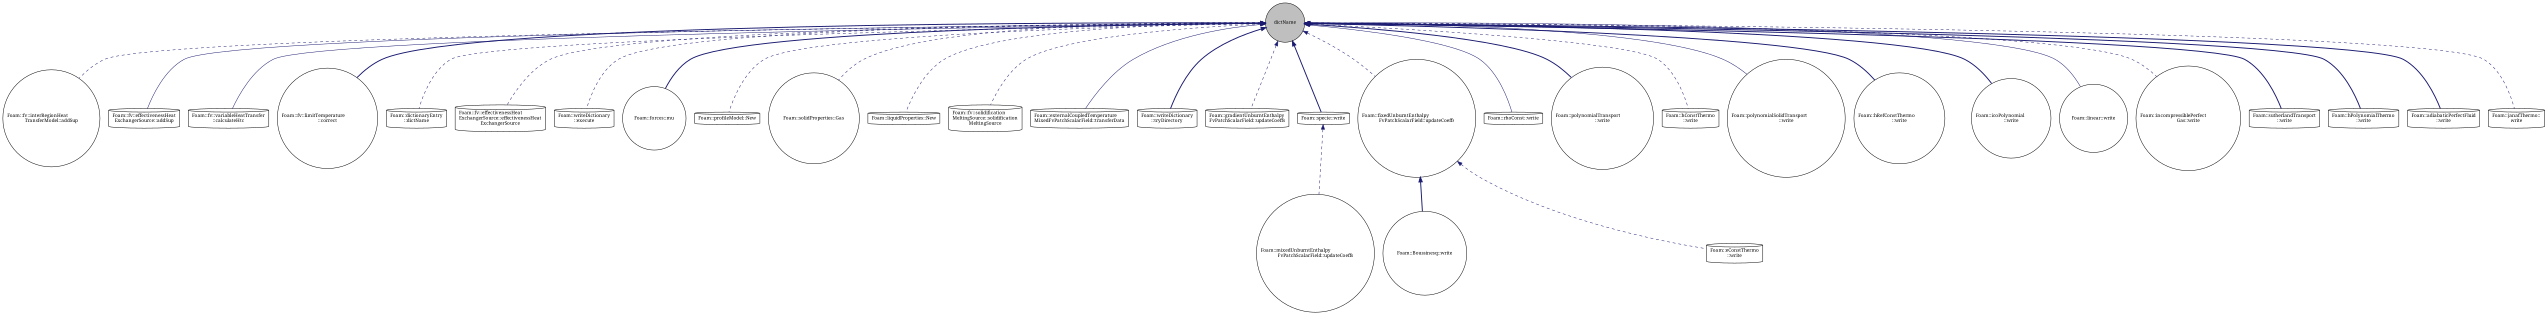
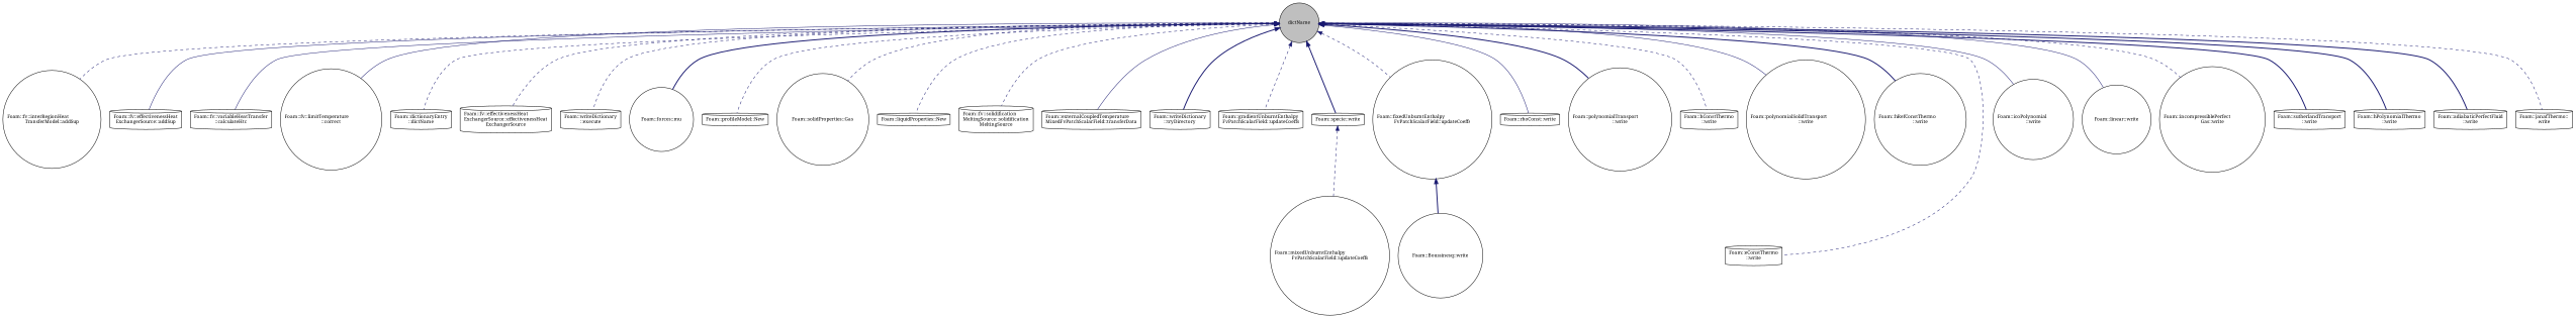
  digraph {
    fontname="Noto Serif"
    rankdir=TB
    node [color=black fontname="Noto Serif" fontsize=10 shape=cylinder]
    edge [color=midnightblue dir=back fontname="Noto Serif" fontsize=10 labelfontname=Helvetica labelfontsize=10 style=dashed]
    n1 [fillcolor=grey75 fontcolor=black height=0.2 label=dictName shape=circle style=filled width=0.4]
    n2 [height=0.2 label="Foam::fv::interRegionHeat\lTransferModel::addSup" shape=circle width=0.4]
    n3 [height=0.2 label="Foam::fv::effectivenessHeat\lExchangerSource::addSup" width=0.4]
    n4 [height=0.2 label="Foam::fv::variableHeatTransfer\l::calculateHtc" width=0.4]
    n5 [height=0.2 label="Foam::fv::limitTemperature\l::correct" shape=circle width=0.4]
    n6 [height=0.2 label="Foam::dictionaryEntry\l::dictName" width=0.4]
    n7 [height=0.2 label="Foam::fv::effectivenessHeat\lExchangerSource::effectivenessHeat\lExchangerSource" width=0.4]
    n8 [height=0.2 label="Foam::writeDictionary\l::execute" width=0.4]
    n9 [height=0.2 label="Foam::forces::mu" shape=circle width=0.4]
    n10 [height=0.2 label="Foam::profileModel::New" width=0.4]
    n11 [height=0.2 label="Foam::solidProperties::Gas" shape=circle width=0.4]
    n12 [height=0.2 label="Foam::liquidProperties::New" width=0.4]
    n13 [height=0.2 label="Foam::fv::solidification\lMeltingSource::solidification\lMeltingSource" width=0.4]
    n14 [height=0.2 label="Foam::externalCoupledTemperature\lMixedFvPatchScalarField::transferData" width=0.4]
    n15 [height=0.2 label="Foam::writeDictionary\l::tryDirectory" width=0.4]
    n16 [height=0.2 label="Foam::gradientUnburntEnthalpy\lFvPatchScalarField::updateCoeffs" width=0.4]
    n17 [height=0.2 label="Foam::fixedUnburntEnthalpy\lFvPatchScalarField::updateCoeffs" shape=circle width=0.4]
    n18 [height=0.2 label="Foam::specie::write" width=0.4]
    n19 [height=0.2 label="Foam::rhoConst::write" width=0.4]
    n20 [height=0.2 label="Foam::polynomialTransport\l::write" shape=circle width=0.4]
    n21 [height=0.2 label="Foam::hConstThermo\l::write" width=0.4]
    n22 [height=0.2 label="Foam::polynomialSolidTransport\l::write" shape=circle width=0.4]
    n23 [height=0.2 label="Foam::hRefConstThermo\l::write" shape=circle width=0.4]
    n24 [height=0.2 label="Foam::eConstThermo\l::write" width=0.4]
    n25 [height=0.2 label="Foam::icoPolynomial\l::write" shape=circle width=0.4]
    n26 [height=0.2 label="Foam::linear::write" shape=circle width=0.4]
    n27 [height=0.2 label="Foam::incompressiblePerfect\lGas::write" shape=circle width=0.4]
    n28 [height=0.2 label="Foam::sutherlandTransport\l::write" width=0.4]
    n29 [height=0.2 label="Foam::hPolynomialThermo\l::write" width=0.4]
    n30 [height=0.2 label="Foam::adiabaticPerfectFluid\l::write" width=0.4]
    n31 [height=0.2 label="Foam::janafThermo::\lwrite" width=0.4]
    n32 [height=0.2 label="Foam::mixedUnburntEnthalpy\lFvPatchScalarField::updateCoeffs" shape=circle width=0.4]
    n33 [height=0.2 label="Foam::Boussinesq::write" shape=circle width=0.4]
    n1 -> n2
    n1 -> n3 [style=solid]
    n1 -> n4 [style=solid]
-   n1 -> n5 [style=bold]
+   n1 -> n5 [style=solid]
    n1 -> n6
    n1 -> n7
    n1 -> n8
    n1 -> n9 [style=bold]
    n1 -> n10
    n1 -> n11
    n1 -> n12
    n1 -> n13
    n1 -> n14 [style=solid]
    n1 -> n15 [style=bold]
    n1 -> n16
    n1 -> n17
    n1 -> n18 [style=bold]
    n1 -> n19 [style=solid]
    n1 -> n20 [style=bold]
    n1 -> n21
    n1 -> n22 [style=solid]
    n1 -> n23 [style=bold]
-   n17 -> n24
-   n1 -> n25 [style=bold]
+   n1 -> n24
+   n1 -> n25 [style=solid]
    n1 -> n26 [style=solid]
    n1 -> n27
    n1 -> n28 [style=bold]
    n1 -> n29 [style=bold]
    n1 -> n30 [style=bold]
    n1 -> n31
    n17 -> n33 [style=bold]
    n18 -> n32
  }
